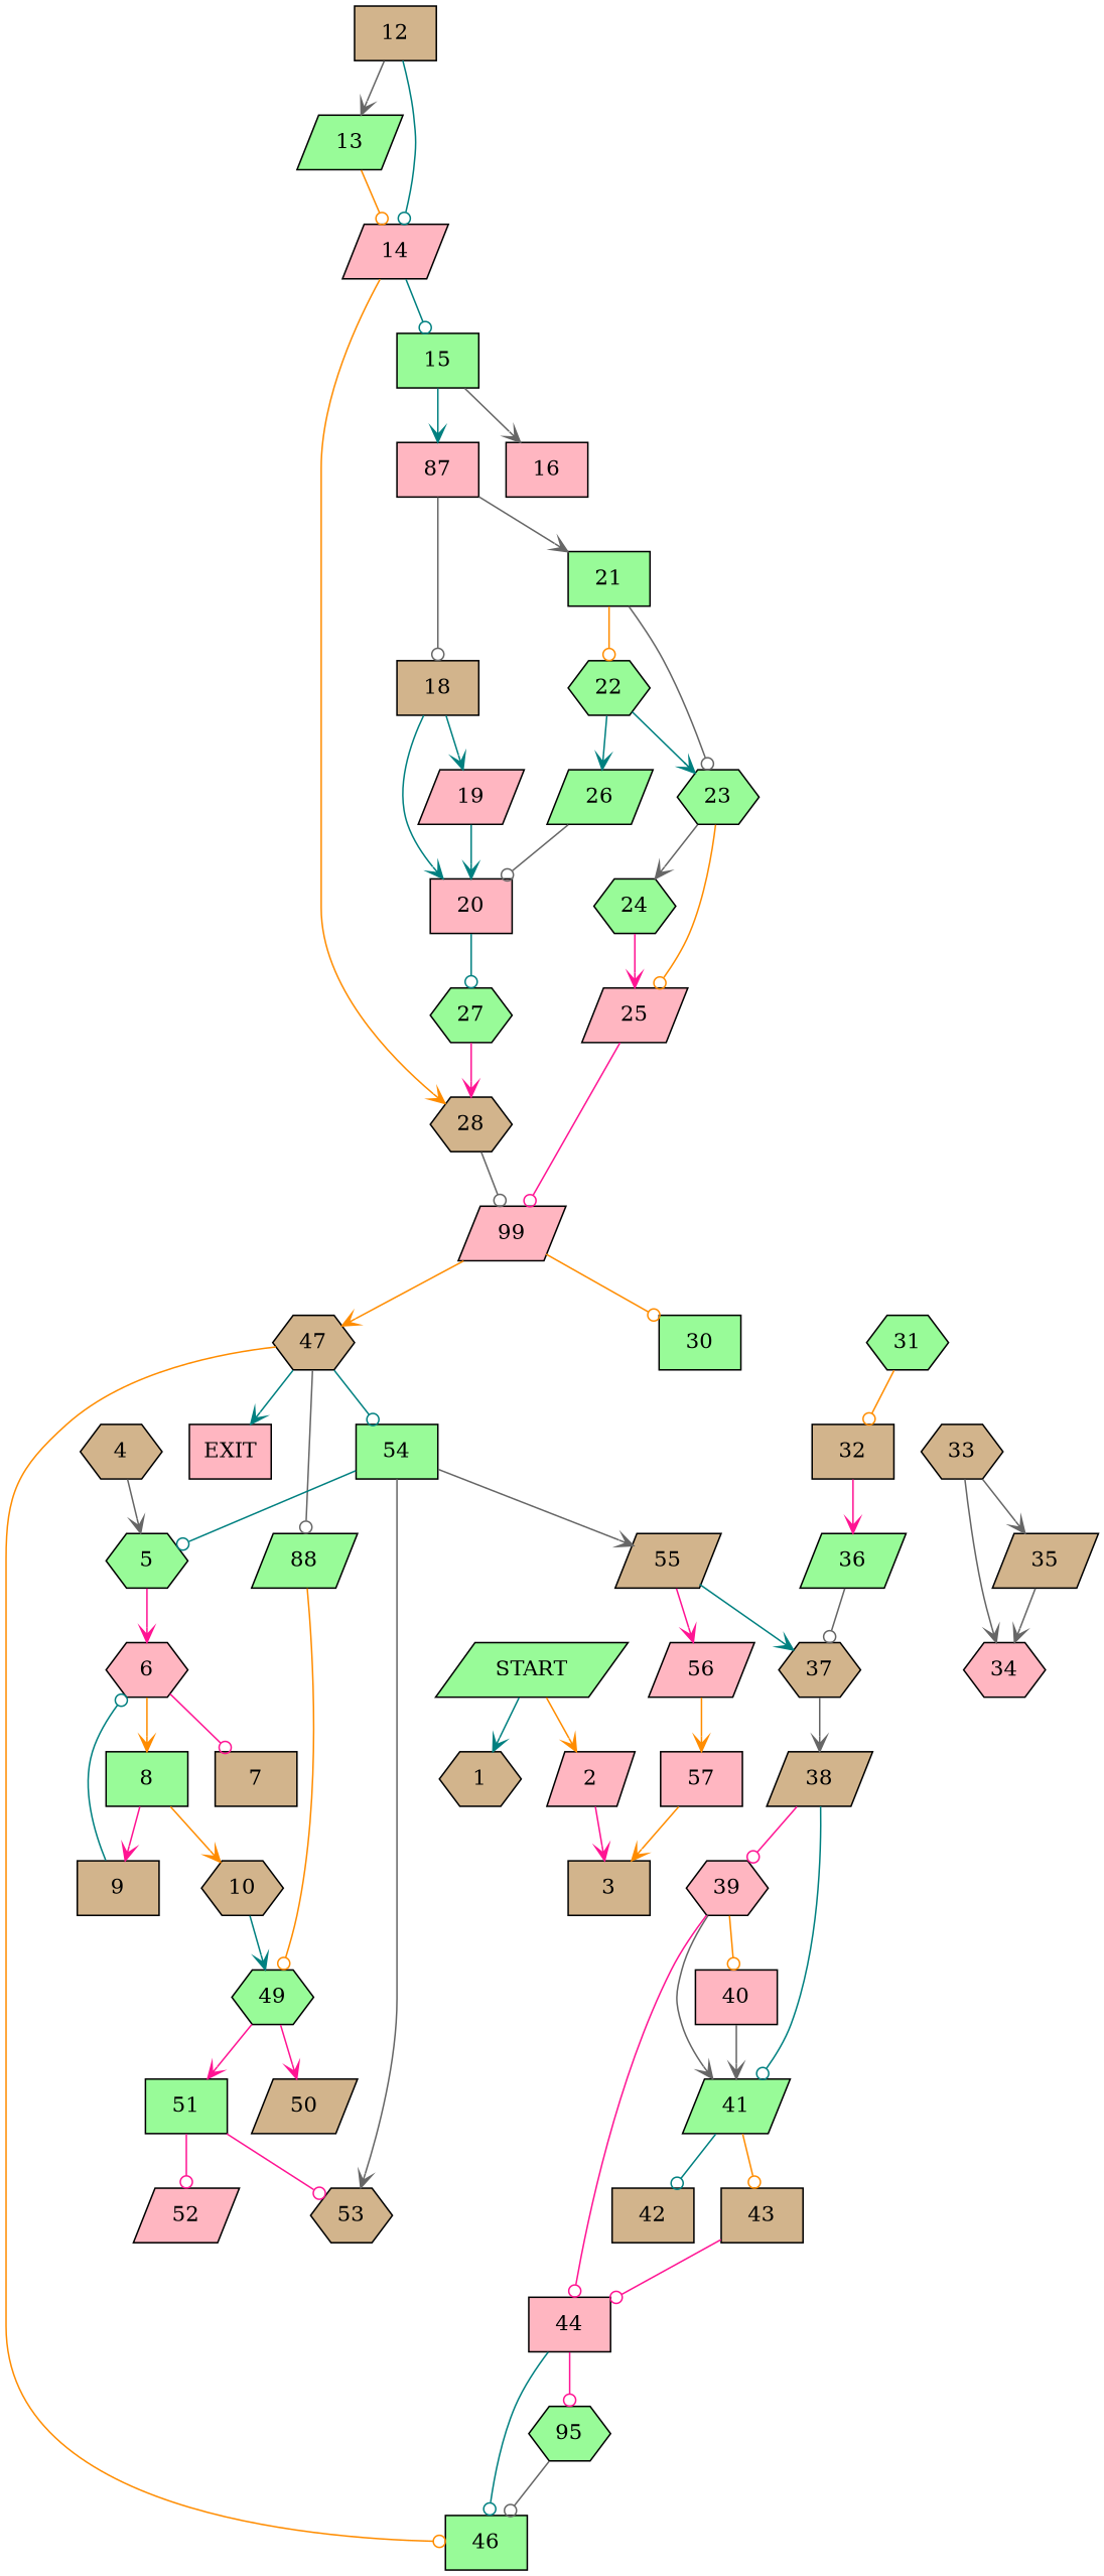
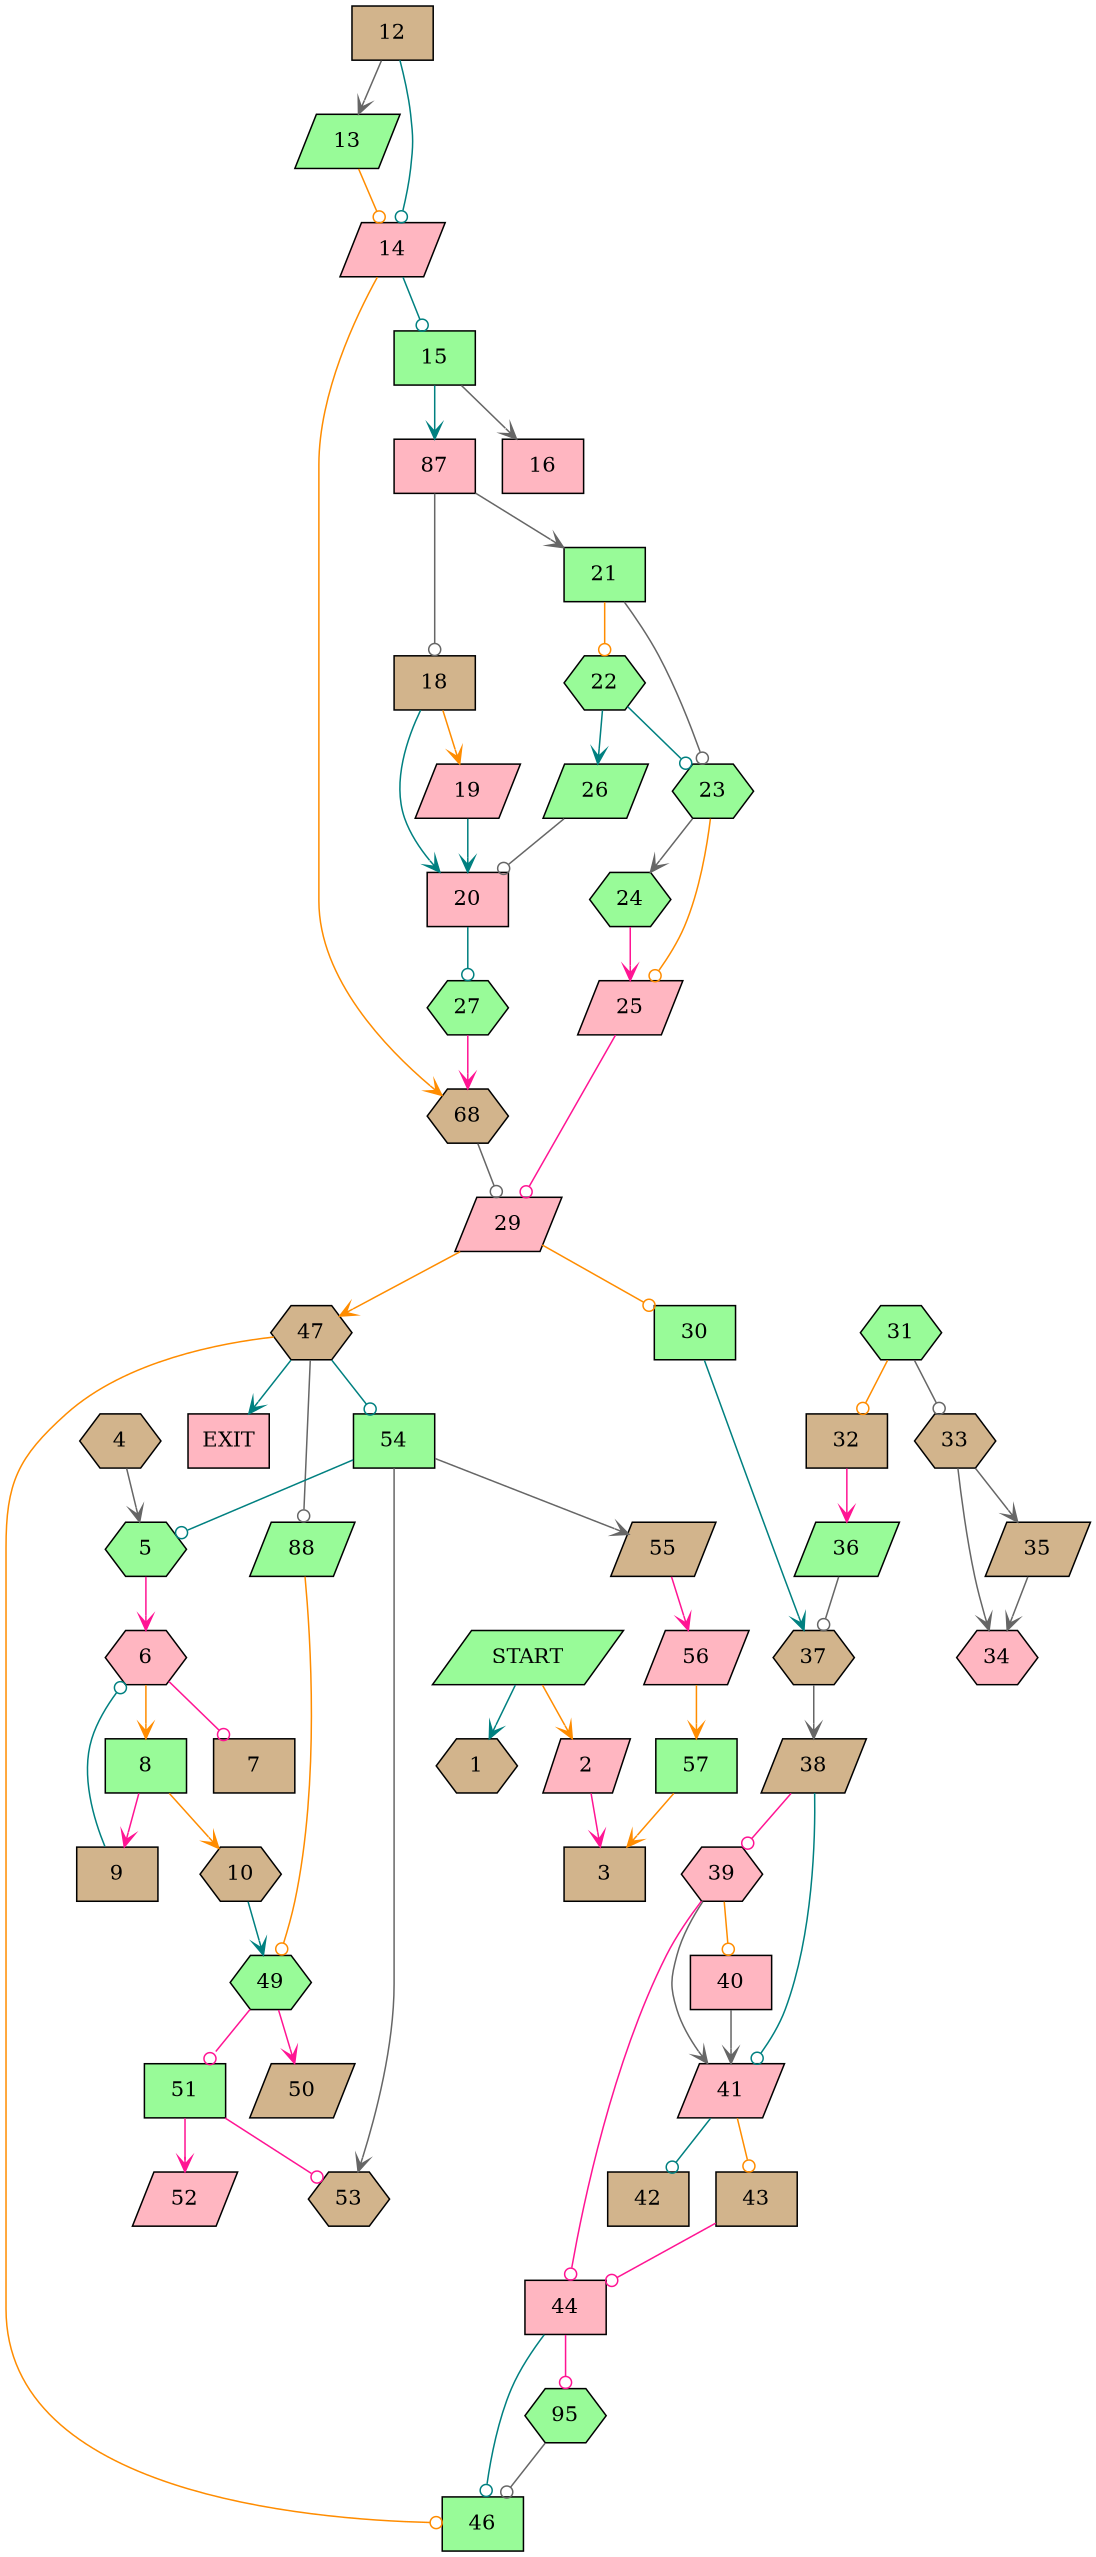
  digraph {
    node [fillcolor=palegreen shape=box style=filled]
    edge [arrowhead=vee color=gray40]
    n1 [label=START shape=parallelogram]
    1 [fillcolor=tan shape=hexagon]
    2 [fillcolor=lightpink shape=parallelogram]
    3 [fillcolor=tan]
    4 [fillcolor=tan shape=hexagon]
    5 [shape=hexagon]
    6 [fillcolor=lightpink shape=hexagon]
    7 [fillcolor=tan]
    8
    9 [fillcolor=tan]
    10 [fillcolor=tan shape=hexagon]
    49 [shape=hexagon]
    50 [fillcolor=tan shape=parallelogram]
    51
    12 [fillcolor=tan]
    13 [shape=parallelogram]
    14 [fillcolor=lightpink shape=parallelogram]
    31 [shape=hexagon]
    32 [fillcolor=tan]
    33 [fillcolor=tan shape=hexagon]
    15
-   28 [fillcolor=tan shape=hexagon]
+   28 [fillcolor=tan shape=hexagon label=68]
    16 [fillcolor=lightpink]
    n24 [fillcolor=lightpink label=87]
-   29 [fillcolor=lightpink shape=parallelogram label=99]
+   29 [fillcolor=lightpink shape=parallelogram]
    18 [fillcolor=tan]
    21
    19 [fillcolor=lightpink shape=parallelogram]
    20 [fillcolor=lightpink]
    22 [shape=hexagon]
    23 [shape=hexagon]
    27 [shape=hexagon]
    26 [shape=parallelogram]
    24 [shape=hexagon]
    25 [fillcolor=lightpink shape=parallelogram]
    30
    47 [fillcolor=tan shape=hexagon]
    37 [fillcolor=tan shape=hexagon]
    46
    n40 [label=88 shape=parallelogram]
    54
    n42 [fillcolor=lightpink label=EXIT]
    38 [fillcolor=tan shape=parallelogram]
    36 [shape=parallelogram]
    34 [fillcolor=lightpink shape=hexagon]
    35 [fillcolor=tan shape=parallelogram]
    39 [fillcolor=lightpink shape=hexagon]
-   41 [shape=parallelogram]
+   41 [fillcolor=lightpink shape=parallelogram]
    n49 [label=95 shape=hexagon]
    44 [fillcolor=lightpink]
    40 [fillcolor=lightpink]
    42 [fillcolor=tan]
    43 [fillcolor=tan]
    53 [fillcolor=tan shape=hexagon]
    55 [fillcolor=tan shape=parallelogram]
    52 [fillcolor=lightpink shape=parallelogram]
    56 [fillcolor=lightpink shape=parallelogram]
-   57 [fillcolor=lightpink]
+   57
    n1 -> 1 [color=teal]
    n1 -> 2 [color=darkorange]
    2 -> 3 [color=deeppink]
    4 -> 5
    5 -> 6 [color=deeppink]
    6 -> 7 [arrowhead=odot color=deeppink]
    6 -> 8 [color=darkorange]
    8 -> 9 [color=deeppink]
    8 -> 10 [color=darkorange]
    9 -> 6 [arrowhead=odot color=teal]
    10 -> 49 [color=teal]
    49 -> 50 [color=deeppink]
-   49 -> 51 [color=deeppink]
+   49 -> 51 [arrowhead=odot color=deeppink]
    51 -> 53 [arrowhead=odot color=deeppink]
-   51 -> 52 [arrowhead=odot color=deeppink]
+   51 -> 52 [color=deeppink]
    12 -> 13
    12 -> 14 [arrowhead=odot color=teal]
    13 -> 14 [arrowhead=odot color=darkorange]
    14 -> 15 [arrowhead=odot color=teal]
    14 -> 28 [color=darkorange]
    31 -> 32 [arrowhead=odot color=darkorange]
+   31 -> 33 [arrowhead=odot]
    32 -> 36 [color=deeppink]
    33 -> 34
    33 -> 35
    15 -> 16
    15 -> n24 [color=teal]
    28 -> 29 [arrowhead=odot]
    n24 -> 18 [arrowhead=odot]
    n24 -> 21
    29 -> 30 [arrowhead=odot color=darkorange]
    29 -> 47 [color=darkorange]
-   18 -> 19 [color=teal]
+   18 -> 19 [color=darkorange]
    18 -> 20 [color=teal]
    21 -> 22 [arrowhead=odot color=darkorange]
    21 -> 23 [arrowhead=odot]
    19 -> 20 [color=teal]
    20 -> 27 [arrowhead=odot color=teal]
-   22 -> 23 [color=teal]
+   22 -> 23 [arrowhead=odot color=teal]
    22 -> 26 [color=teal]
    23 -> 24
    23 -> 25 [arrowhead=odot color=darkorange]
    27 -> 28 [color=deeppink]
    26 -> 20 [arrowhead=odot]
    24 -> 25 [color=deeppink]
    25 -> 29 [arrowhead=odot color=deeppink]
-   55 -> 37 [color=teal]
+   30 -> 37 [color=teal]
    47 -> 46 [arrowhead=odot color=darkorange]
    47 -> n40 [arrowhead=odot]
    47 -> 54 [arrowhead=odot color=teal tailport=s2]
    47 -> n42 [color=teal]
    37 -> 38
    n40 -> 49 [arrowhead=odot color=darkorange]
    54 -> 5 [arrowhead=odot color=teal]
    54 -> 53
    54 -> 55
    38 -> 39 [arrowhead=odot color=deeppink]
    38 -> 41 [arrowhead=odot color=teal]
    36 -> 37 [arrowhead=odot]
    35 -> 34
    39 -> 41
    39 -> 44 [arrowhead=odot color=deeppink]
    39 -> 40 [arrowhead=odot color=darkorange]
    41 -> 42 [arrowhead=odot color=teal]
    41 -> 43 [arrowhead=odot color=darkorange]
    n49 -> 46 [arrowhead=odot]
    44 -> 46 [arrowhead=odot color=teal]
    44 -> n49 [arrowhead=odot color=deeppink]
    40 -> 41
    43 -> 44 [arrowhead=odot color=deeppink]
    55 -> 56 [color=deeppink]
    56 -> 57 [color=darkorange]
    57 -> 3 [color=darkorange]
  }
